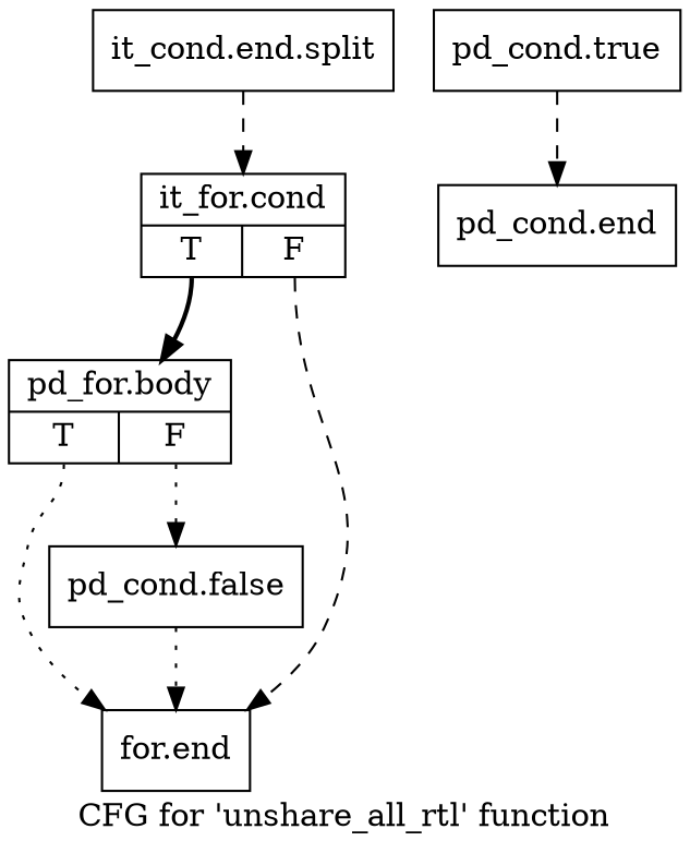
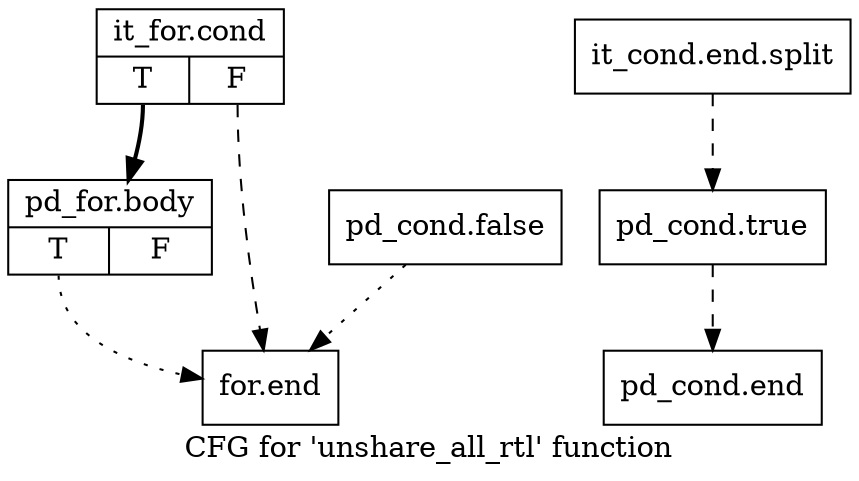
  digraph {
    label="CFG for 'unshare_all_rtl' function"
    node [shape=record]
    edge [style=dashed]
    n1 [label="{it_for.cond|{<s0>T|<s1>F}}"]
    n2 [label="{pd_for.body|{<s0>T|<s1>F}}"]
    n3 [label="{for.end}"]
    n4 [label="{pd_cond.false}"]
    n5 [label="{pd_cond.true}"]
    n6 [label="{pd_cond.end}"]
    n7 [label="{it_cond.end.split}"]
    n1 -> n2 [style=bold tailport=s0]
    n1 -> n3 [tailport=s1]
    n2 -> n3 [style=dotted tailport=s0]
-   n2 -> n4 [style=dotted tailport=s1]
    n4 -> n3 [style=dotted]
    n5 -> n6
-   n7 -> n1
+   n7 -> n5
  }
